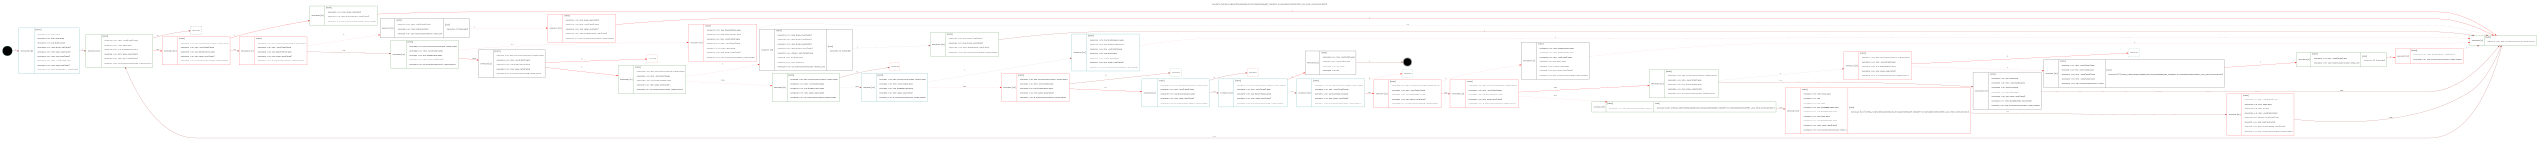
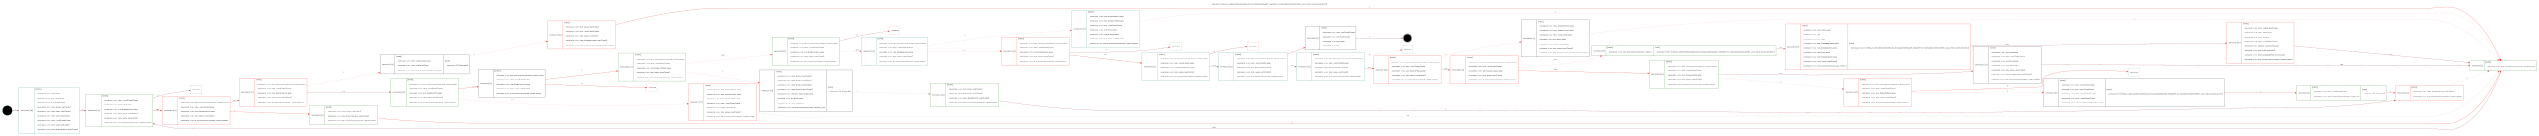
  digraph {
    fontname="Comic Neue"
    label="0x401a50 (/mnt/c/Users/mathe/Desktop/tcc/POCII/binaries/extr_raspberry-pi-ossrclesson05srcprintf.c_ui2a_Final-ollvm.out::main(0))"
    labelloc=t
    rankdir=LR
    node [color=red fontname="Comic Neue" shape=record]
    edge [color=red fontname="Comic Neue" style=solid]
    Entry [color=teal fillcolor=black height=0.3 shape=circle style=filled width=0.3]
    n2 [color=teal label="{\n     0x401a50 [38]\l\n     | [instrs]\l\n     &nbsp;&nbsp;0x401a50 \<+1\>: push %rbp\l\n     &nbsp;&nbsp;0x401a51 \<+3\>: mov %rsp,%rbp\l\n     &nbsp;&nbsp;0x401a54 \<+7\>: sub $0x90,%rsp\l\n     &nbsp;&nbsp;0x401a5b \<+7\>: movl $0x0,-0xc(%rbp)\l\n     &nbsp;&nbsp;0x401a62 \<+3\>: mov %edi,-0x10(%rbp)\l\n     &nbsp;&nbsp;0x401a65 \<+4\>: mov %rsi,-0x18(%rbp)\l\n     &nbsp;&nbsp;0x401a69 \<+3\>: mov -0x10(%rbp),%edi\l\n     &nbsp;&nbsp;0x401a6c \<+3\>: mov %edi,-0x8(%rbp)\l\n     &nbsp;&nbsp;0x401a6f \<+7\>: movl $0x57d7f866,-0x40(%rbp)\l\n  }"]
    n3 [color=darkgreen label="{\n     0x401a76 [23]\l\n     | [instrs]\l\n     &nbsp;&nbsp;0x401a76 \<+3\>: mov -0x40(%rbp),%eax\l\n     &nbsp;&nbsp;0x401a79 \<+2\>: mov %eax,%ecx\l\n     &nbsp;&nbsp;0x401a7b \<+6\>: sub $0x8fe44664,%ecx\l\n     &nbsp;&nbsp;0x401a81 \<+3\>: mov %eax,-0x44(%rbp)\l\n     &nbsp;&nbsp;0x401a84 \<+3\>: mov %ecx,-0x48(%rbp)\l\n     &nbsp;&nbsp;0x401a87 \<+6\>: je 0000000000401da2 \<main+0x352\>\l\n  }"]
    n4 [color=black label="{\n     0x401da2\l\n  }" style=dashed]
    n5 [label="{\n     0x401a8d [22]\l\n     | [instrs]\l\n     &nbsp;&nbsp;0x401a8d \<+5\>: jmp 0000000000401a92 \<main+0x42\>\l\n     &nbsp;&nbsp;0x401a92 \<+3\>: mov -0x44(%rbp),%eax\l\n     &nbsp;&nbsp;0x401a95 \<+5\>: sub $0x98149c04,%eax\l\n     &nbsp;&nbsp;0x401a9a \<+3\>: mov %eax,-0x4c(%rbp)\l\n     &nbsp;&nbsp;0x401a9d \<+6\>: je 0000000000401e0b \<main+0x3bb\>\l\n  }"]
    n6 [color=darkgreen label="{\n     0x401e0b [19]\l\n     | [instrs]\l\n     &nbsp;&nbsp;0x401e0b \<+7\>: movl $0x0,-0xc(%rbp)\l\n     &nbsp;&nbsp;0x401e12 \<+7\>: movl $0x2778b3d2,-0x40(%rbp)\l\n     &nbsp;&nbsp;0x401e19 \<+5\>: jmp 0000000000401e36 \<main+0x3e6\>\l\n  }"]
    n7 [label="{\n     0x401aa3 [22]\l\n     | [instrs]\l\n     &nbsp;&nbsp;0x401aa3 \<+5\>: jmp 0000000000401aa8 \<main+0x58\>\l\n     &nbsp;&nbsp;0x401aa8 \<+3\>: mov -0x44(%rbp),%eax\l\n     &nbsp;&nbsp;0x401aab \<+5\>: sub $0xbd79f039,%eax\l\n     &nbsp;&nbsp;0x401ab0 \<+3\>: mov %eax,-0x50(%rbp)\l\n     &nbsp;&nbsp;0x401ab3 \<+6\>: je 0000000000401c17 \<main+0x1c7\>\l\n  }"]
    n8 [color=darkgreen label="{\n     0x401e36 [5]\l\n     | [instrs]\l\n     &nbsp;&nbsp;0x401e36 \<+5\>: jmp 0000000000401a76 \<main+0x26\>\l\n  }"]
    n9 [color=black label="{\n     0x401c17 [13]\l\n     | [instrs]\l\n     &nbsp;&nbsp;0x401c17 \<+4\>: mov -0x18(%rbp),%rax\l\n     &nbsp;&nbsp;0x401c1b \<+4\>: mov 0x8(%rax),%rdi\l\n     &nbsp;&nbsp;0x401c1f \<+5\>: call 0000000000401060 \<atoi@plt\>\l\n     | [calls]\l\n     &nbsp;&nbsp;0x401060 \{1\} (unknown)\l\n  }"]
    n10 [color=darkgreen label="{\n     0x401ab9 [22]\l\n     | [instrs]\l\n     &nbsp;&nbsp;0x401ab9 \<+5\>: jmp 0000000000401abe \<main+0x6e\>\l\n     &nbsp;&nbsp;0x401abe \<+3\>: mov -0x44(%rbp),%eax\l\n     &nbsp;&nbsp;0x401ac1 \<+5\>: sub $0xdfac4f55,%eax\l\n     &nbsp;&nbsp;0x401ac6 \<+3\>: mov %eax,-0x54(%rbp)\l\n     &nbsp;&nbsp;0x401ac9 \<+6\>: je 0000000000401c97 \<main+0x247\>\l\n  }"]
    Exit [color=black fillcolor=black height=0.3 peripheries=2 shape=circle style=filled width=0.3]
    n12 [label="{\n     0x401c24 [21]\l\n     | [instrs]\l\n     &nbsp;&nbsp;0x401c24 \<+3\>: mov %eax,-0x1c(%rbp)\l\n     &nbsp;&nbsp;0x401c27 \<+3\>: mov -0x1c(%rbp),%eax\l\n     &nbsp;&nbsp;0x401c2a \<+3\>: mov %eax,-0x4(%rbp)\l\n     &nbsp;&nbsp;0x401c2d \<+7\>: movl $0xedeb408b,-0x40(%rbp)\l\n     &nbsp;&nbsp;0x401c34 \<+5\>: jmp 0000000000401e36 \<main+0x3e6\>\l\n  }"]
    n13 [label="{\n     0x401c97 [27]\l\n     | [instrs]\l\n     &nbsp;&nbsp;0x401c97 \<+5\>: mov $0x6bf0f809,%eax\l\n     &nbsp;&nbsp;0x401c9c \<+5\>: mov $0x61043a6c,%ecx\l\n     &nbsp;&nbsp;0x401ca1 \<+3\>: mov -0x3c(%rbp),%edx\l\n     &nbsp;&nbsp;0x401ca4 \<+3\>: cmp -0x2c(%rbp),%edx\l\n     &nbsp;&nbsp;0x401ca7 \<+3\>: cmovl %ecx,%eax\l\n     &nbsp;&nbsp;0x401caa \<+3\>: mov %eax,-0x40(%rbp)\l\n     &nbsp;&nbsp;0x401cad \<+5\>: jmp 0000000000401e36 \<main+0x3e6\>\l\n  }"]
    n14 [color=black label="{\n     0x401acf [22]\l\n     | [instrs]\l\n     &nbsp;&nbsp;0x401acf \<+5\>: jmp 0000000000401ad4 \<main+0x84\>\l\n     &nbsp;&nbsp;0x401ad4 \<+3\>: mov -0x44(%rbp),%eax\l\n     &nbsp;&nbsp;0x401ad7 \<+5\>: sub $0xe2477294,%eax\l\n     &nbsp;&nbsp;0x401adc \<+3\>: mov %eax,-0x58(%rbp)\l\n     &nbsp;&nbsp;0x401adf \<+6\>: je 0000000000401bff \<main+0x1af\>\l\n  }"]
    n15 [label="{\n     0x401d37 [12]\l\n     | [instrs]\l\n     &nbsp;&nbsp;0x401d37 \<+7\>: movl $0x98149c04,-0x40(%rbp)\l\n     &nbsp;&nbsp;0x401d3e \<+5\>: jmp 0000000000401e36 \<main+0x3e6\>\l\n  }"]
    n16 [label="{\n     0x401bff\l\n  }" style=dashed]
    n17 [color=darkgreen label="{\n     0x401ae5 [22]\l\n     | [instrs]\l\n     &nbsp;&nbsp;0x401ae5 \<+5\>: jmp 0000000000401aea \<main+0x9a\>\l\n     &nbsp;&nbsp;0x401aea \<+3\>: mov -0x44(%rbp),%eax\l\n     &nbsp;&nbsp;0x401aed \<+5\>: sub $0xe67058b9,%eax\l\n     &nbsp;&nbsp;0x401af2 \<+3\>: mov %eax,-0x5c(%rbp)\l\n     &nbsp;&nbsp;0x401af5 \<+6\>: je 0000000000401c54 \<main+0x204\>\l\n  }"]
    n18 [color=darkgreen label="{\n     0x401d2e [9]\l\n     | [instrs]\l\n     &nbsp;&nbsp;0x401d2e \<+4\>: mov -0x38(%rbp),%rdi\l\n     &nbsp;&nbsp;0x401d32 \<+5\>: call 0000000000401030 \<free@plt\>\l\n     | [calls]\l\n     &nbsp;&nbsp;0x401030 \{1\} (unknown)\l\n  }"]
    n19 [color=black label="{\n     0x401c54 [44]\l\n     | [instrs]\l\n     &nbsp;&nbsp;0x401c54 \<+7\>: movl $0xa,-0x20(%rbp)\l\n     &nbsp;&nbsp;0x401c5b \<+7\>: movl $0xa,-0x24(%rbp)\l\n     &nbsp;&nbsp;0x401c62 \<+7\>: movl $0xa,-0x28(%rbp)\l\n     &nbsp;&nbsp;0x401c69 \<+7\>: movl $0x64,-0x2c(%rbp)\l\n     &nbsp;&nbsp;0x401c70 \<+4\>: movslq -0x2c(%rbp),%rax\l\n     &nbsp;&nbsp;0x401c74 \<+4\>: shl $0x0,%rax\l\n     &nbsp;&nbsp;0x401c78 \<+3\>: mov %rax,%rdi\l\n     &nbsp;&nbsp;0x401c7b \<+5\>: call 0000000000401050 \<malloc@plt\>\l\n     | [calls]\l\n     &nbsp;&nbsp;0x401050 \{1\} (unknown)\l\n  }"]
    n20 [color=darkgreen label="{\n     0x401afb [22]\l\n     | [instrs]\l\n     &nbsp;&nbsp;0x401afb \<+5\>: jmp 0000000000401b00 \<main+0xb0\>\l\n     &nbsp;&nbsp;0x401b00 \<+3\>: mov -0x44(%rbp),%eax\l\n     &nbsp;&nbsp;0x401b03 \<+5\>: sub $0xe97a4ccc,%eax\l\n     &nbsp;&nbsp;0x401b08 \<+3\>: mov %eax,-0x60(%rbp)\l\n     &nbsp;&nbsp;0x401b0b \<+6\>: je 0000000000401dff \<main+0x3af\>\l\n  }"]
    n21 [color=teal label="{\n     0x401bda\l\n  }" style=dashed]
    n22 [color=darkgreen label="{\n     0x401c80 [23]\l\n     | [instrs]\l\n     &nbsp;&nbsp;0x401c80 \<+4\>: mov %rax,-0x38(%rbp)\l\n     &nbsp;&nbsp;0x401c84 \<+7\>: movl $0x0,-0x3c(%rbp)\l\n     &nbsp;&nbsp;0x401c8b \<+7\>: movl $0xdfac4f55,-0x40(%rbp)\l\n     &nbsp;&nbsp;0x401c92 \<+5\>: jmp 0000000000401e36 \<main+0x3e6\>\l\n  }"]
    n23 [label="{\n     0x401dff\l\n  }" style=dashed]
    n24 [color=teal label="{\n     0x401b11 [22]\l\n     | [instrs]\l\n     &nbsp;&nbsp;0x401b11 \<+5\>: jmp 0000000000401b16 \<main+0xc6\>\l\n     &nbsp;&nbsp;0x401b16 \<+3\>: mov -0x44(%rbp),%eax\l\n     &nbsp;&nbsp;0x401b19 \<+5\>: sub $0xedeb408b,%eax\l\n     &nbsp;&nbsp;0x401b1e \<+3\>: mov %eax,-0x64(%rbp)\l\n     &nbsp;&nbsp;0x401b21 \<+6\>: je 0000000000401c39 \<main+0x1e9\>\l\n  }"]
    n25 [color=black label="{\n     0x401d1c [18]\l\n     | [instrs]\l\n     &nbsp;&nbsp;0x401d1c \<+3\>: mov -0x20(%rbp),%edi\l\n     &nbsp;&nbsp;0x401d1f \<+3\>: mov -0x24(%rbp),%esi\l\n     &nbsp;&nbsp;0x401d22 \<+3\>: mov -0x28(%rbp),%edx\l\n     &nbsp;&nbsp;0x401d25 \<+4\>: mov -0x38(%rbp),%rcx\l\n     &nbsp;&nbsp;0x401d29 \<+5\>: call 0000000000401240 \<ui2a\>\l\n     | [calls]\l\n     &nbsp;&nbsp;0x401240 \{1\} (/mnt/c/Users/mathe/Desktop/tcc/POCII/binaries/extr_raspberry-pi-ossrclesson05srcprintf.c_ui2a_Final-ollvm.out::ui2a)\l\n  }"]
    n26 [color=teal label="{\n     0x401c39 [27]\l\n     | [instrs]\l\n     &nbsp;&nbsp;0x401c39 \<+5\>: mov $0xf10a6d14,%eax\l\n     &nbsp;&nbsp;0x401c3e \<+5\>: mov $0xe67058b9,%ecx\l\n     &nbsp;&nbsp;0x401c43 \<+3\>: mov -0x4(%rbp),%edx\l\n     &nbsp;&nbsp;0x401c46 \<+3\>: cmp $0x0,%edx\l\n     &nbsp;&nbsp;0x401c49 \<+3\>: cmove %ecx,%eax\l\n     &nbsp;&nbsp;0x401c4c \<+3\>: mov %eax,-0x40(%rbp)\l\n     &nbsp;&nbsp;0x401c4f \<+5\>: jmp 0000000000401e36 \<main+0x3e6\>\l\n  }"]
    n27 [label="{\n     0x401b27 [22]\l\n     | [instrs]\l\n     &nbsp;&nbsp;0x401b27 \<+5\>: jmp 0000000000401b2c \<main+0xdc\>\l\n     &nbsp;&nbsp;0x401b2c \<+3\>: mov -0x44(%rbp),%eax\l\n     &nbsp;&nbsp;0x401b2f \<+5\>: sub $0xf10a6d14,%eax\l\n     &nbsp;&nbsp;0x401b34 \<+3\>: mov %eax,-0x68(%rbp)\l\n     &nbsp;&nbsp;0x401b37 \<+6\>: je 0000000000401d43 \<main+0x2f3\>\l\n  }"]
    n28 [label="{\n     0x401bc1 [25]\l\n     | [instrs]\l\n     &nbsp;&nbsp;0x401bc1 \<+5\>: jmp 0000000000401bc6 \<main+0x176\>\l\n     &nbsp;&nbsp;0x401bc6 \<+3\>: mov -0x44(%rbp),%eax\l\n     &nbsp;&nbsp;0x401bc9 \<+5\>: sub $0x6bf0f809,%eax\l\n     &nbsp;&nbsp;0x401bce \<+6\>: mov %eax,-0x84(%rbp)\l\n     &nbsp;&nbsp;0x401bd4 \<+6\>: je 0000000000401d1c \<main+0x2cc\>\l\n  }"]
    n29 [color=darkgreen label="{\n     0x401d43\l\n  }" style=dashed]
    n30 [color=teal label="{\n     0x401b3d [22]\l\n     | [instrs]\l\n     &nbsp;&nbsp;0x401b3d \<+5\>: jmp 0000000000401b42 \<main+0xf2\>\l\n     &nbsp;&nbsp;0x401b42 \<+3\>: mov -0x44(%rbp),%eax\l\n     &nbsp;&nbsp;0x401b45 \<+5\>: sub $0x206e0601,%eax\l\n     &nbsp;&nbsp;0x401b4a \<+3\>: mov %eax,-0x6c(%rbp)\l\n     &nbsp;&nbsp;0x401b4d \<+6\>: je 0000000000401e2a \<main+0x3da\>\l\n  }"]
    n31 [color=black label="{\n     0x401d03 [25]\l\n     | [instrs]\l\n     &nbsp;&nbsp;0x401d03 \<+2\>: xor %eax,%eax\l\n     &nbsp;&nbsp;0x401d05 \<+3\>: mov -0x3c(%rbp),%ecx\l\n     &nbsp;&nbsp;0x401d08 \<+3\>: sub $0x1,%eax\l\n     &nbsp;&nbsp;0x401d0b \<+2\>: sub %eax,%ecx\l\n     &nbsp;&nbsp;0x401d0d \<+3\>: mov %ecx,-0x3c(%rbp)\l\n     &nbsp;&nbsp;0x401d10 \<+7\>: movl $0xdfac4f55,-0x40(%rbp)\l\n     &nbsp;&nbsp;0x401d17 \<+5\>: jmp 0000000000401e36 \<main+0x3e6\>\l\n  }"]
    n32 [label="{\n     0x401e2a\l\n  }" style=dashed]
    n33 [color=teal label="{\n     0x401b53 [22]\l\n     | [instrs]\l\n     &nbsp;&nbsp;0x401b53 \<+5\>: jmp 0000000000401b58 \<main+0x108\>\l\n     &nbsp;&nbsp;0x401b58 \<+3\>: mov -0x44(%rbp),%eax\l\n     &nbsp;&nbsp;0x401b5b \<+5\>: sub $0x2778b3d2,%eax\l\n     &nbsp;&nbsp;0x401b60 \<+3\>: mov %eax,-0x70(%rbp)\l\n     &nbsp;&nbsp;0x401b63 \<+6\>: je 0000000000401e1e \<main+0x3ce\>\l\n  }"]
    n34 [label="{\n     0x401cdf [36]\l\n     | [instrs]\l\n     &nbsp;&nbsp;0x401cdf \<+6\>: mov -0x88(%rbp),%ecx\l\n     &nbsp;&nbsp;0x401ce5 \<+3\>: imul %eax,%ecx\l\n     &nbsp;&nbsp;0x401ce8 \<+3\>: mov %cl,%sil\l\n     &nbsp;&nbsp;0x401ceb \<+4\>: mov -0x38(%rbp),%rdi\l\n     &nbsp;&nbsp;0x401cef \<+4\>: movslq -0x3c(%rbp),%r8\l\n     &nbsp;&nbsp;0x401cf3 \<+4\>: mov %sil,(%rdi,%r8,1)\l\n     &nbsp;&nbsp;0x401cf7 \<+7\>: movl $0x66c8ef98,-0x40(%rbp)\l\n     &nbsp;&nbsp;0x401cfe \<+5\>: jmp 0000000000401e36 \<main+0x3e6\>\l\n  }"]
    n35 [color=black label="{\n     0x401e1e [12]\l\n     | [instrs]\l\n     &nbsp;&nbsp;0x401e1e \<+3\>: mov -0xc(%rbp),%eax\l\n     &nbsp;&nbsp;0x401e21 \<+7\>: add $0x90,%rsp\l\n     &nbsp;&nbsp;0x401e28 \<+1\>: pop %rbp\l\n     &nbsp;&nbsp;0x401e29 \<+1\>: ret\l\n  }"]
    n36 [color=teal label="{\n     0x401b69 [22]\l\n     | [instrs]\l\n     &nbsp;&nbsp;0x401b69 \<+5\>: jmp 0000000000401b6e \<main+0x11e\>\l\n     &nbsp;&nbsp;0x401b6e \<+3\>: mov -0x44(%rbp),%eax\l\n     &nbsp;&nbsp;0x401b71 \<+5\>: sub $0x513bc343,%eax\l\n     &nbsp;&nbsp;0x401b76 \<+3\>: mov %eax,-0x74(%rbp)\l\n     &nbsp;&nbsp;0x401b79 \<+6\>: je 0000000000401d4f \<main+0x2ff\>\l\n  }"]
    n37 [label="{\n     0x401cb7 [40]\l\n     | [instrs]\l\n     &nbsp;&nbsp;0x401cb7 \<+5\>: mov $0x2,%ecx\l\n     &nbsp;&nbsp;0x401cbc \<+1\>: cltd\l\n     &nbsp;&nbsp;0x401cbd \<+2\>: idiv %ecx\l\n     &nbsp;&nbsp;0x401cbf \<+6\>: imul $0xfffffffe,%edx,%ecx\l\n     &nbsp;&nbsp;0x401cc5 \<+6\>: sub $0x8ed11850,%ecx\l\n     &nbsp;&nbsp;0x401ccb \<+3\>: add $0x1,%ecx\l\n     &nbsp;&nbsp;0x401cce \<+6\>: add $0x8ed11850,%ecx\l\n     &nbsp;&nbsp;0x401cd4 \<+6\>: mov %ecx,-0x88(%rbp)\l\n     &nbsp;&nbsp;0x401cda \<+5\>: call 0000000000401160 \<next_i\>\l\n     | [calls]\l\n     &nbsp;&nbsp;0x401160 \{100\} (/mnt/c/Users/mathe/Desktop/tcc/POCII/binaries/extr_raspberry-pi-ossrclesson05srcprintf.c_ui2a_Final-ollvm.out::next_i)\l\n  }"]
    n38 [color=teal label="{\n     0x401d4f\l\n  }" style=dashed]
    n39 [label="{\n     0x401b7f [22]\l\n     | [instrs]\l\n     &nbsp;&nbsp;0x401b7f \<+5\>: jmp 0000000000401b84 \<main+0x134\>\l\n     &nbsp;&nbsp;0x401b84 \<+3\>: mov -0x44(%rbp),%eax\l\n     &nbsp;&nbsp;0x401b87 \<+5\>: sub $0x57d7f866,%eax\l\n     &nbsp;&nbsp;0x401b8c \<+3\>: mov %eax,-0x78(%rbp)\l\n     &nbsp;&nbsp;0x401b8f \<+6\>: je 0000000000401be4 \<main+0x194\>\l\n  }"]
    n40 [color=darkgreen label="{\n     0x401bab [22]\l\n     | [instrs]\l\n     &nbsp;&nbsp;0x401bab \<+5\>: jmp 0000000000401bb0 \<main+0x160\>\l\n     &nbsp;&nbsp;0x401bb0 \<+3\>: mov -0x44(%rbp),%eax\l\n     &nbsp;&nbsp;0x401bb3 \<+5\>: sub $0x66c8ef98,%eax\l\n     &nbsp;&nbsp;0x401bb8 \<+3\>: mov %eax,-0x80(%rbp)\l\n     &nbsp;&nbsp;0x401bbb \<+6\>: je 0000000000401d03 \<main+0x2b3\>\l\n  }"]
    n41 [color=black label="{\n     0x401be4 [27]\l\n     | [instrs]\l\n     &nbsp;&nbsp;0x401be4 \<+5\>: mov $0xbd79f039,%eax\l\n     &nbsp;&nbsp;0x401be9 \<+5\>: mov $0xe2477294,%ecx\l\n     &nbsp;&nbsp;0x401bee \<+3\>: mov -0x8(%rbp),%edx\l\n     &nbsp;&nbsp;0x401bf1 \<+3\>: cmp $0x2,%edx\l\n     &nbsp;&nbsp;0x401bf4 \<+3\>: cmovne %ecx,%eax\l\n     &nbsp;&nbsp;0x401bf7 \<+3\>: mov %eax,-0x40(%rbp)\l\n     &nbsp;&nbsp;0x401bfa \<+5\>: jmp 0000000000401e36 \<main+0x3e6\>\l\n  }"]
    n42 [label="{\n     0x401b95 [22]\l\n     | [instrs]\l\n     &nbsp;&nbsp;0x401b95 \<+5\>: jmp 0000000000401b9a \<main+0x14a\>\l\n     &nbsp;&nbsp;0x401b9a \<+3\>: mov -0x44(%rbp),%eax\l\n     &nbsp;&nbsp;0x401b9d \<+5\>: sub $0x61043a6c,%eax\l\n     &nbsp;&nbsp;0x401ba2 \<+3\>: mov %eax,-0x7c(%rbp)\l\n     &nbsp;&nbsp;0x401ba5 \<+6\>: je 0000000000401cb2 \<main+0x262\>\l\n  }"]
    n43 [color=darkgreen label="{\n     0x401cb2 [5]\l\n     | [instrs]\l\n     &nbsp;&nbsp;0x401cb2 \<+5\>: call 0000000000401160 \<next_i\>\l\n     | [calls]\l\n     &nbsp;&nbsp;0x401160 \{100\} (/mnt/c/Users/mathe/Desktop/tcc/POCII/binaries/extr_raspberry-pi-ossrclesson05srcprintf.c_ui2a_Final-ollvm.out::next_i)\l\n  }"]
    Entry -> n2 [color=brown label=" 1"]
    n2 -> n3 [color=brown label=" 1"]
    n3 -> n4 [color=brown label=" 0"]
    n3 -> n5 [label=" 308"]
    n5 -> n6 [label=" 1"]
    n5 -> n7 [color=brown label=" 307"]
    n6 -> n8 [label=" 1"]
    n7 -> n9 [label=" 1" style=dotted]
    n7 -> n10 [color=brown label=" 306"]
    n8 -> n3 [color=brown label=" 307"]
    n9 -> n12 [label=" 1" style=dotted]
    n10 -> n13 [label=" 101" style=dotted]
    n10 -> n14 [label=" 205"]
    n12 -> n8 [label=" 1"]
    n13 -> n8 [color=brown label=" 101" style=dotted]
    n14 -> n16 [label=" 0"]
    n14 -> n17 [label=" 1"]
    n15 -> n8 [color=brown label=" 1" style=dotted]
    n17 -> n19 [label=" 1" style=dotted]
    n17 -> n20 [label=" 204" style=dotted]
    n18 -> n15 [label=" 1"]
    n19 -> n22 [color=brown label=" 1" style=dotted]
    n20 -> n23 [color=brown label=" 0"]
    n20 -> n24 [color=brown label=" 204" style=dotted]
-   n22 -> n8 [color=brown label=" 1"]
+   n22 -> n15 [color=brown label=" 1"]
    n24 -> n26 [color=brown label=" 1" style=dotted]
    n24 -> n27 [label=" 203" style=dotted]
    n25 -> n18 [label=" 1"]
    n26 -> n8 [label=" 1" style=dotted]
    n27 -> n29 [color=brown label=" 0"]
    n27 -> n30 [label=" 203"]
    n28 -> n21 [label=" 0"]
    n28 -> n25 [label=" 1" style=dotted]
    n30 -> n32 [color=brown label=" 0"]
    n30 -> n33 [color=brown label=" 203"]
    n31 -> n8 [color=brown label=" 100"]
    n33 -> n35 [label=" 1"]
    n33 -> n36 [color=brown label=" 202" style=dotted]
    n34 -> n8 [color=brown label=" 100"]
    n35 -> Exit [color=brown label=" 1"]
    n36 -> n38 [label=" 0" style=dotted]
    n36 -> n39 [label=" 202"]
    n37 -> n34 [color=brown label=" 100"]
    n39 -> n41 [label=" 1" style=dotted]
    n39 -> n42 [color=brown label=" 201"]
    n40 -> n28 [color=brown label=" 1" style=dotted]
    n40 -> n31 [color=brown label=" 100"]
    n41 -> n8 [label=" 1" style=dotted]
    n42 -> n40 [label=" 101"]
    n42 -> n43 [label=" 100" style=dotted]
    n43 -> n37 [color=brown label=" 100"]
  }
